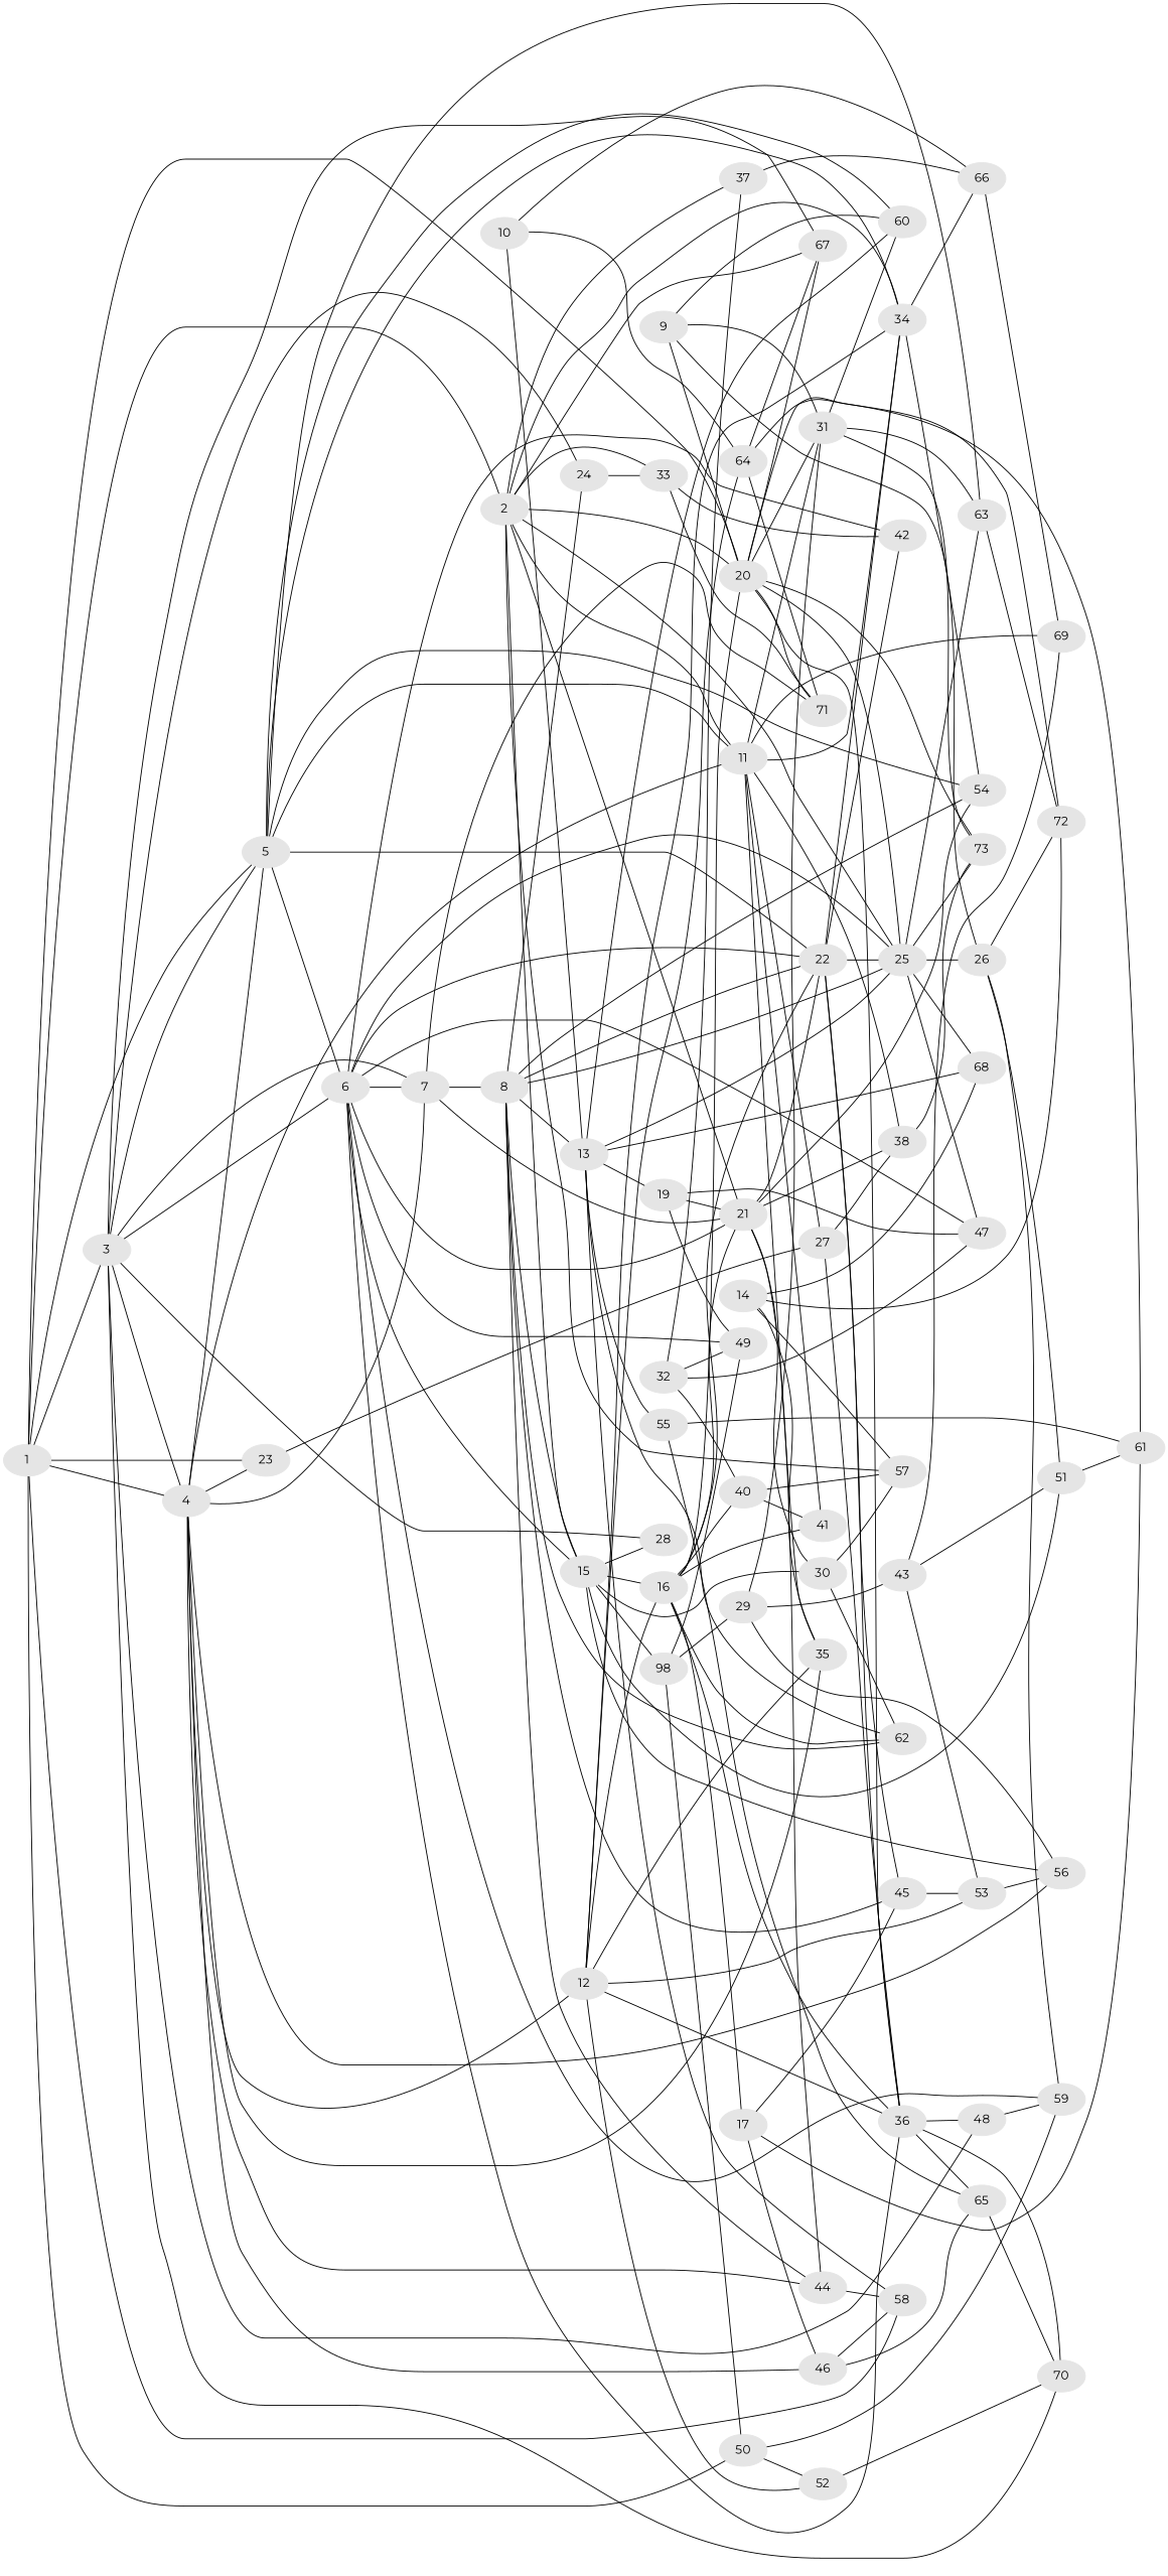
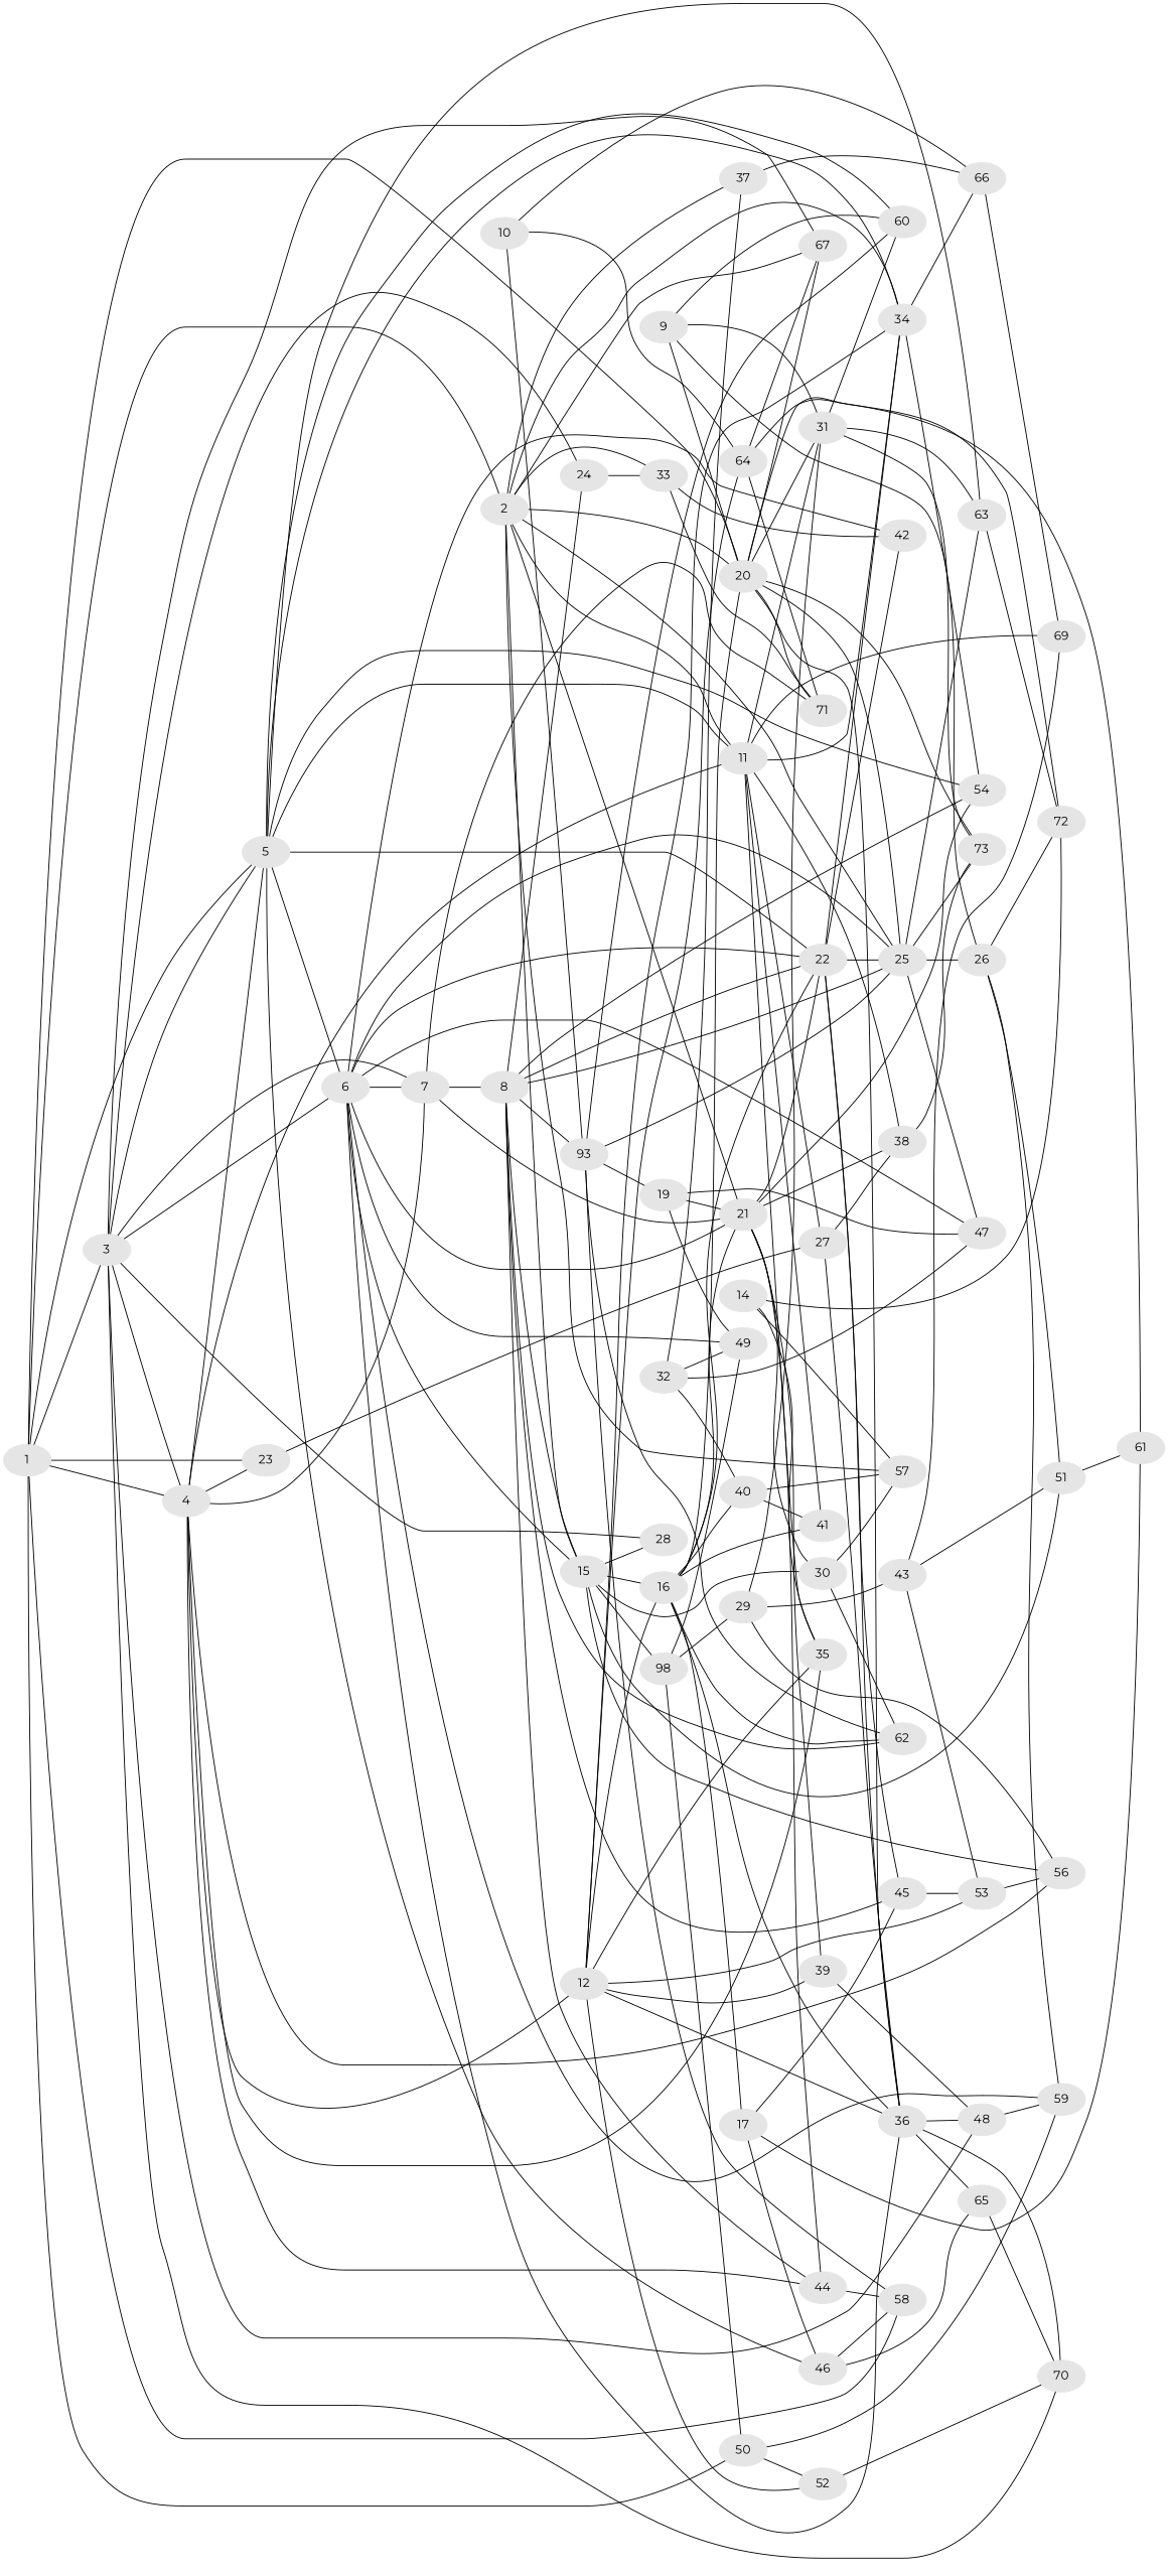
  graph {
    fontname=Montserrat
    rankdir=LR
    node [color=gray90 fontname=Montserrat style=filled]
    edge [fontname=Montserrat weight=1.0]
    1
    2
    3
    4
    5
    20
    23
    50
    58
    11
    15
    21
    25
    33
    34
    37
    57
    67
    6
    7
    24
    28
    48
    70
    12
    35
    44
    56
    22
    46
    54
    60
    63
    36
    71
    31
    61
    73
    27
    59
    52
    38
    41
    69
    16
    n46 [label=98]
    30
    51
+   39
    47
    26
-   68
    42
    66
    49
    8
    53
    64
    45
    65
    72
-   13
+   13 [label=93]
    62
    19
-   55
    9
    10
    17
    40
    14
    29
    43
    32
    1 -- 2
    1 -- 3
    1 -- 4 [weight=2.0]
    1 -- 5
    1 -- 20
    1 -- 23 [weight=2.0]
    1 -- 50
    1 -- 58
    2 -- 20
    2 -- 11
    2 -- 15 [weight=2.0]
    2 -- 21
    2 -- 25
    2 -- 33
    2 -- 34
    2 -- 37
    2 -- 57
    2 -- 67
    3 -- 4
    3 -- 5
    3 -- 67
    3 -- 6
    3 -- 7
    3 -- 24
    3 -- 28
    3 -- 48
    3 -- 70
    4 -- 5
    4 -- 23
    4 -- 11
    4 -- 7
    4 -- 12
    4 -- 35
    4 -- 44
    4 -- 56
    5 -- 11
    5 -- 34
    5 -- 6
    5 -- 22 [weight=2.0]
-   4 -- 46
+   5 -- 46
    5 -- 54
    5 -- 60
    5 -- 63
    20 -- 25
    20 -- 67
    20 -- 36
    20 -- 71
    20 -- 31 [weight=2.0]
    20 -- 61
    20 -- 73
    23 -- 27
    50 -- 59
    50 -- 52
    11 -- 34 [weight=2.0]
    11 -- 35
    11 -- 31
    11 -- 27
    11 -- 38
    11 -- 41
    11 -- 69 [weight=2.0]
    15 -- 28 [weight=2.0]
    15 -- 56
    15 -- 16
    15 -- n46
    15 -- 30
    15 -- 51
    21 -- 44
    21 -- 22
    21 -- 54
    21 -- 38
    21 -- 30
+   21 -- 39
    25 -- 63
    25 -- 73
    25 -- 47
    25 -- 26
-   25 -- 68
    33 -- 71
    33 -- 42
    34 -- 54
    34 -- 66
    37 -- 66
    6 -- 15
    6 -- 21
    6 -- 25
    6 -- 7
    6 -- 22
    6 -- 36
    6 -- 59
    6 -- 47
    6 -- 42
    6 -- 49
    7 -- 21
    7 -- 71
    7 -- 8
    24 -- 33
    48 -- 59
    12 -- 34
    12 -- 35
    12 -- 36
    12 -- 52
    12 -- 16
+   12 -- 39
    12 -- 53
    12 -- 64
    44 -- 58
    22 -- 25
    22 -- 34
    22 -- 36 [weight=2.0]
    22 -- 42
    22 -- 45
    46 -- 58
    46 -- 65
    63 -- 72
    36 -- 48
    36 -- 70
    36 -- 65
    31 -- 60
    31 -- 63
    31 -- 73
    27 -- 36
    27 -- 38
    52 -- 70
    38 -- 73
    16 -- 20
    16 -- 21 [weight=2.0]
    16 -- 22
    16 -- 36
    16 -- 41 [weight=2.0]
    16 -- 62
    16 -- 17
    16 -- 40
    n46 -- 50
    n46 -- 49
    n46 -- 29
    30 -- 57
    30 -- 62
    51 -- 61
+   39 -- 48
    26 -- 59
    26 -- 51
    26 -- 72
    66 -- 69
    8 -- 15
    8 -- 25 [weight=2.0]
    8 -- 24 [weight=2.0]
    8 -- 44
    8 -- 22
    8 -- 54
    8 -- 45
    8 -- 13
    8 -- 62
    53 -- 56
    64 -- 67
    64 -- 71
    64 -- 72
    45 -- 53
    65 -- 70
    13 -- 58
    13 -- 25
    13 -- 60
-   13 -- 68 [weight=2.0]
    13 -- 62
    13 -- 19
-   13 -- 55 [weight=2.0]
    19 -- 21
    19 -- 47
    19 -- 49
-   55 -- 61
-   55 -- 65
    9 -- 20
    9 -- 60
    9 -- 31
    9 -- 26
    10 -- 66
    10 -- 64
    10 -- 13 [weight=2.0]
    17 -- 46
    17 -- 61
    17 -- 45
    40 -- 57
    40 -- 41
    14 -- 57
    14 -- 35
-   14 -- 68
    14 -- 72
    29 -- 56
    29 -- 31
    29 -- 43
    43 -- 69
    43 -- 51
    43 -- 53
    32 -- 37
    32 -- 47
    32 -- 49
    32 -- 40
  }
